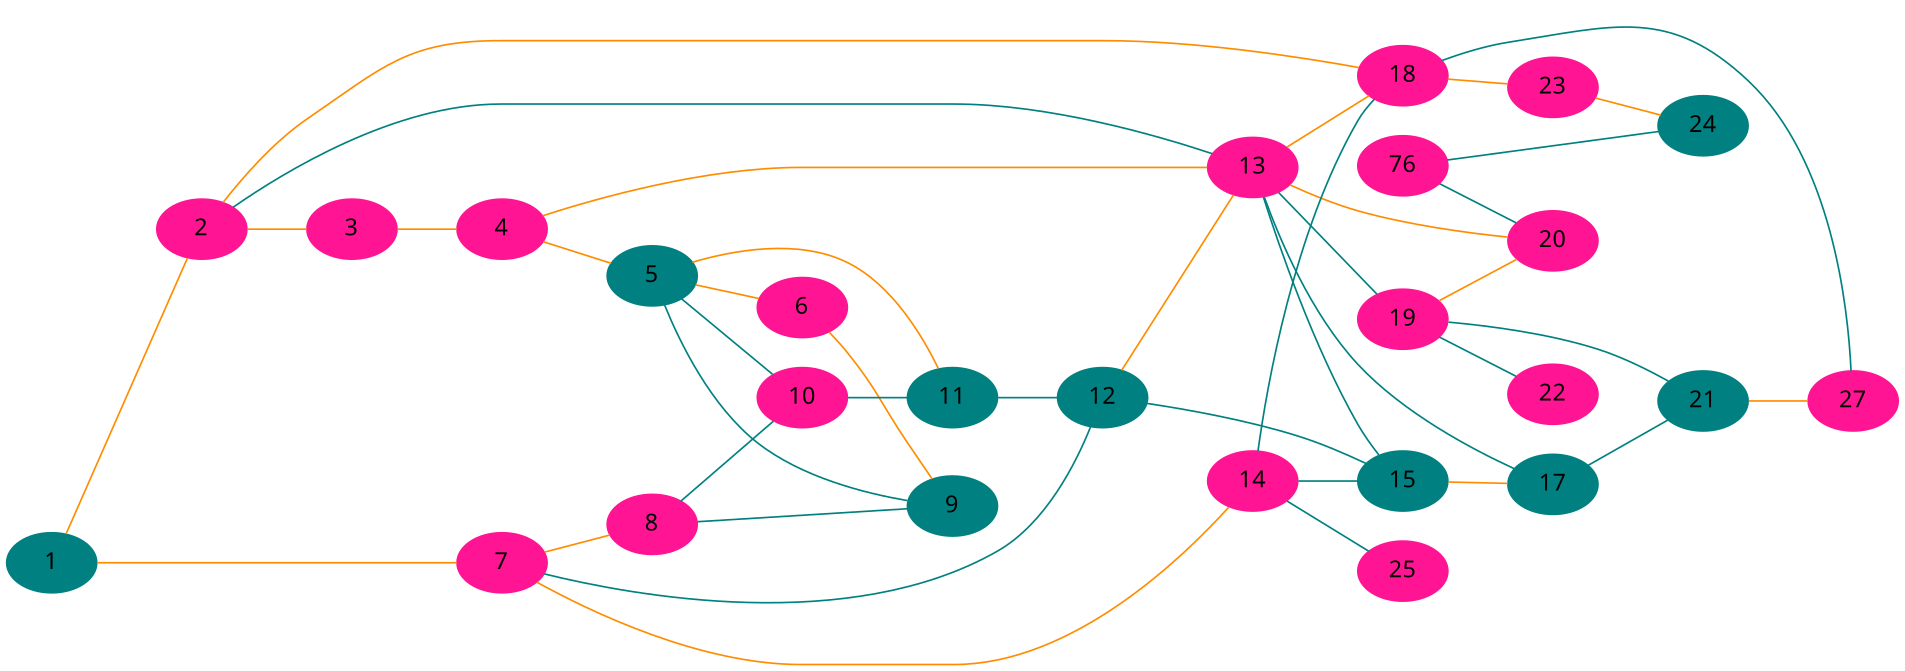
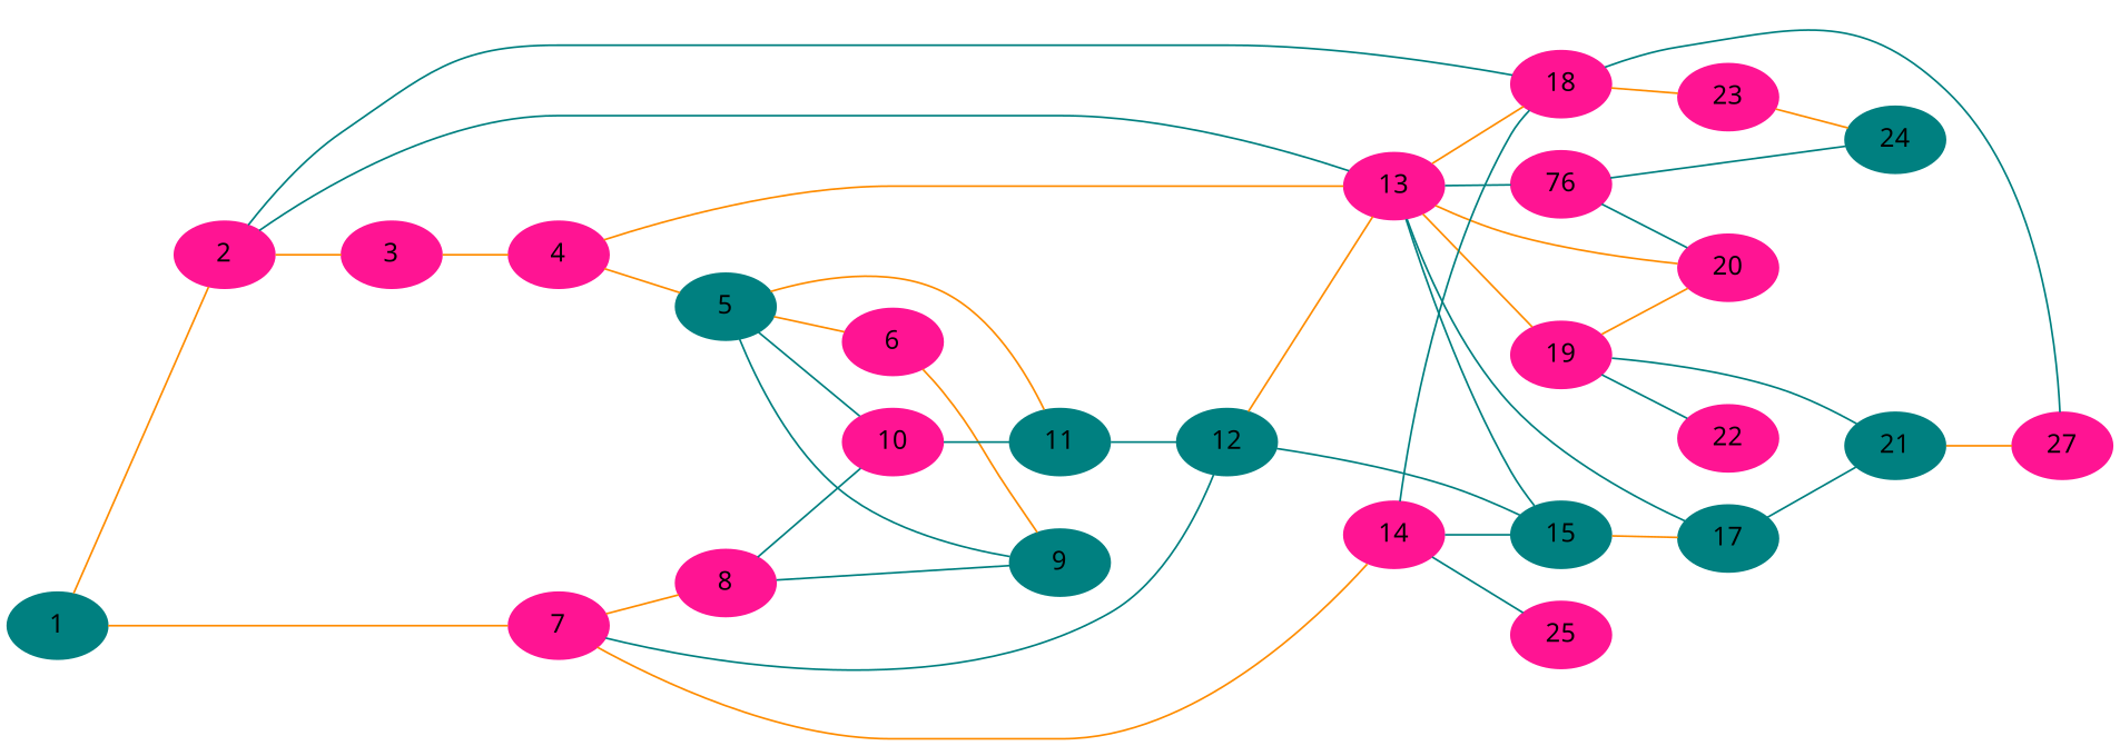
  graph {
    fontname="Noto Sans"
    rankdir=LR
    node [color=deeppink fontname="Noto Sans" style=filled]
    edge [color=darkorange fontname="Noto Sans" weight=1.0]
    1 [color=teal]
    2
    7
    3
    13
    18
    8
    12 [color=teal]
    14
    4
    15 [color=teal]
    n12 [label=76]
    17 [color=teal]
    19
    20
    23
    27
    5 [color=teal]
    6
    9 [color=teal]
    10
    11 [color=teal]
    25
    24 [color=teal]
    21 [color=teal]
    22
    1 -- 2
    1 -- 7 [weight=2.0]
    2 -- 3 [weight=2.0]
    2 -- 13 [color=teal]
-   2 -- 18
+   2 -- 18 [color=teal]
    7 -- 8 [weight=2.0]
    7 -- 12 [color=teal]
    7 -- 14 [weight=2.0]
    3 -- 4 [weight=2.0]
    13 -- 18
    13 -- 15 [color=teal]
+   13 -- n12 [color=teal weight=3.0]
    13 -- 17 [color=teal]
-   13 -- 19 [color=teal]
+   13 -- 19
    13 -- 20
    18 -- 23
    18 -- 27 [color=teal]
    8 -- 9 [color=teal weight=2.0]
    8 -- 10 [color=teal weight=2.0]
    12 -- 13
    12 -- 15 [color=teal]
    14 -- 18 [color=teal weight=2.0]
    14 -- 15 [color=teal weight=2.0]
    14 -- 25 [color=teal]
    4 -- 13
    4 -- 5 [weight=2.0]
    15 -- 17 [weight=2.0]
    n12 -- 20 [color=teal]
    n12 -- 24 [color=teal weight=2.0]
    17 -- 21 [color=teal weight=2.0]
    19 -- 20 [weight=2.0]
    19 -- 21 [color=teal]
    19 -- 22 [color=teal weight=2.0]
    23 -- 24 [weight=2.0]
    5 -- 6
    5 -- 9 [color=teal]
    5 -- 10 [color=teal]
    5 -- 11
    6 -- 9
    10 -- 11 [color=teal]
    11 -- 12 [color=teal]
    21 -- 27 [weight=2.0]
  }
